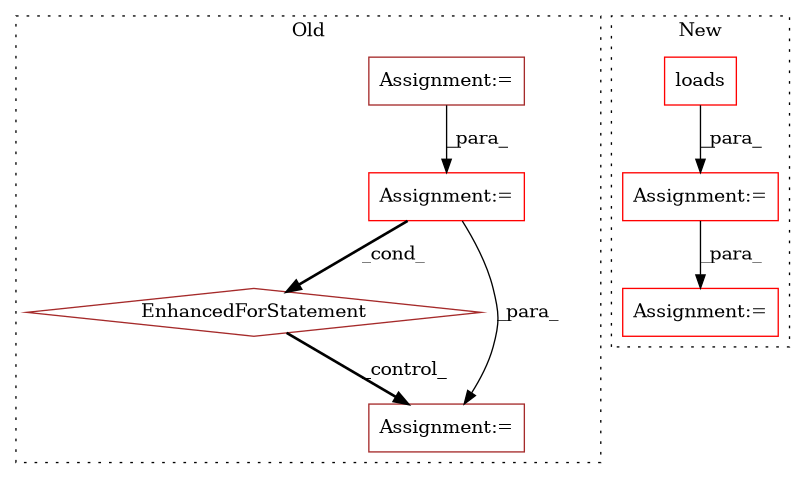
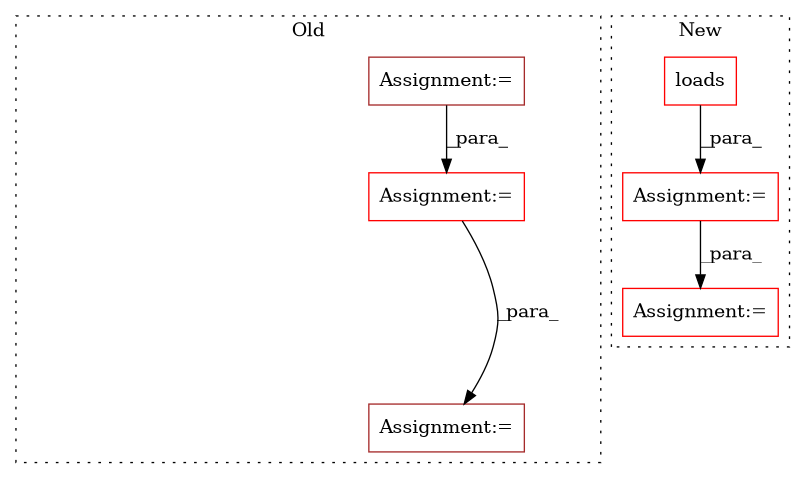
  digraph {
    node [a=7 l=1 s="13696,13788" shape=box color=red]
    edge [style=solid]
-   n1 [a=70 l="53,2" label=EnhancedForStatement shape=diamond color=brown]
    n2 [l="53,2" label="Assignment:="]
    n3 [l=36 label="Assignment:=" s=13622 color=brown]
    n4 [label="Assignment:=" s=13810 color=brown]
    n5 [a=32 l="6,1" label=loads s="12276,12298"]
    n6 [label="Assignment:=" s=12270]
    n7 [label="Assignment:=" s=12415]
    subgraph cluster_1 {
      label=Old
      style=dotted
-     n1
      n2
      n3
      n4
    }
    subgraph cluster_2 {
      label=New
      style=dotted
      n5
      n6
      n7
    }
-   n1 -> n4 [label=_control_ style=bold]
-   n2 -> n1 [label=_cond_ style=bold]
    n2 -> n4 [label=_para_]
    n3 -> n2 [label=_para_]
    n5 -> n6 [label=_para_]
    n6 -> n7 [label=_para_]
  }
